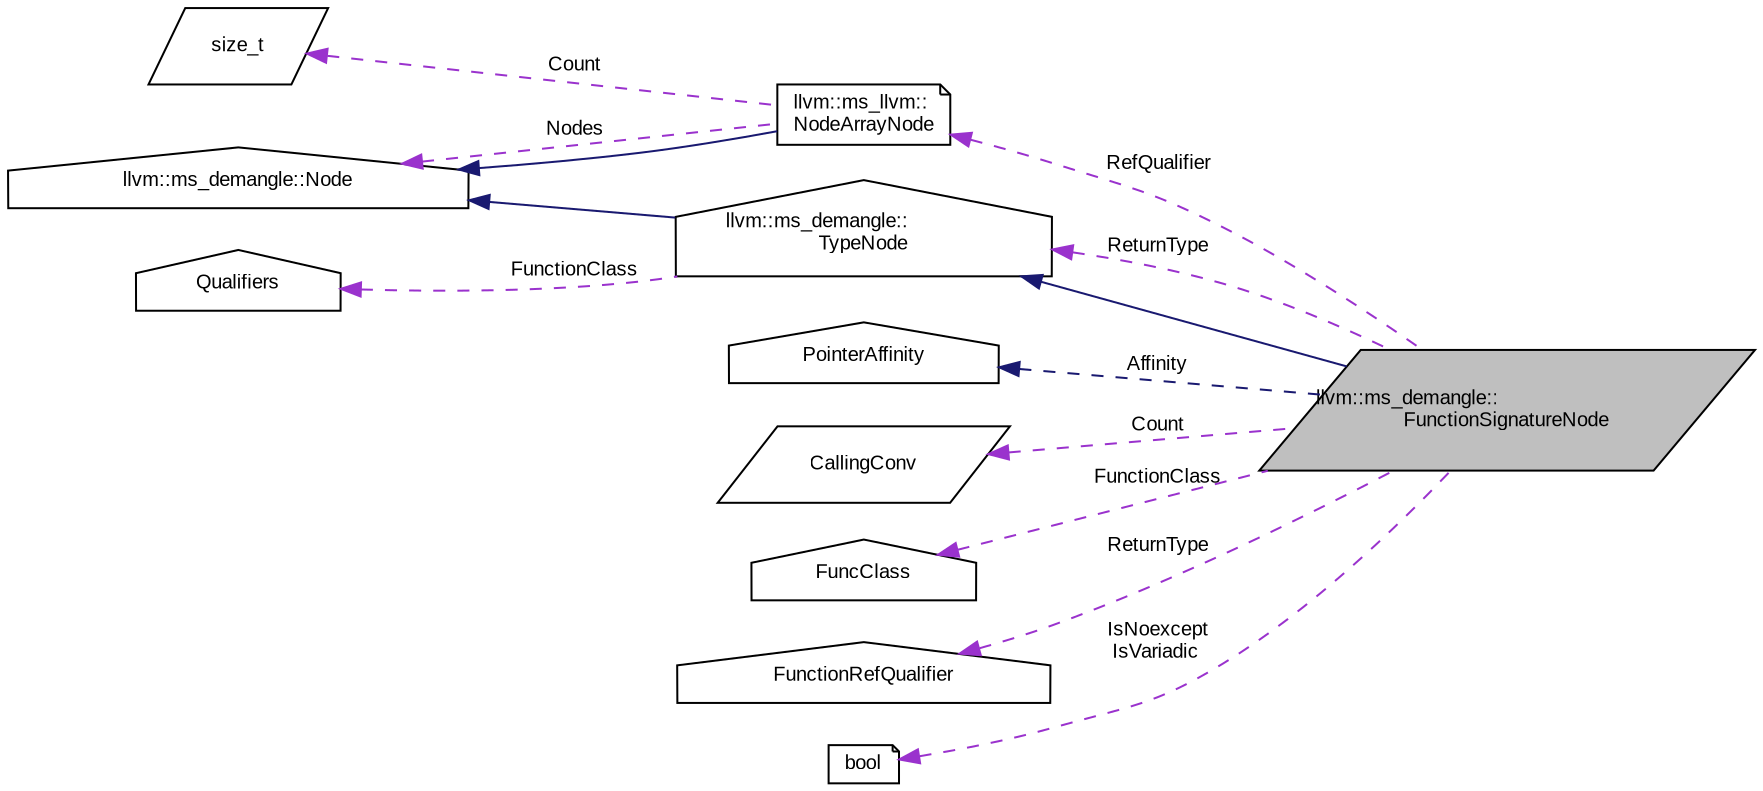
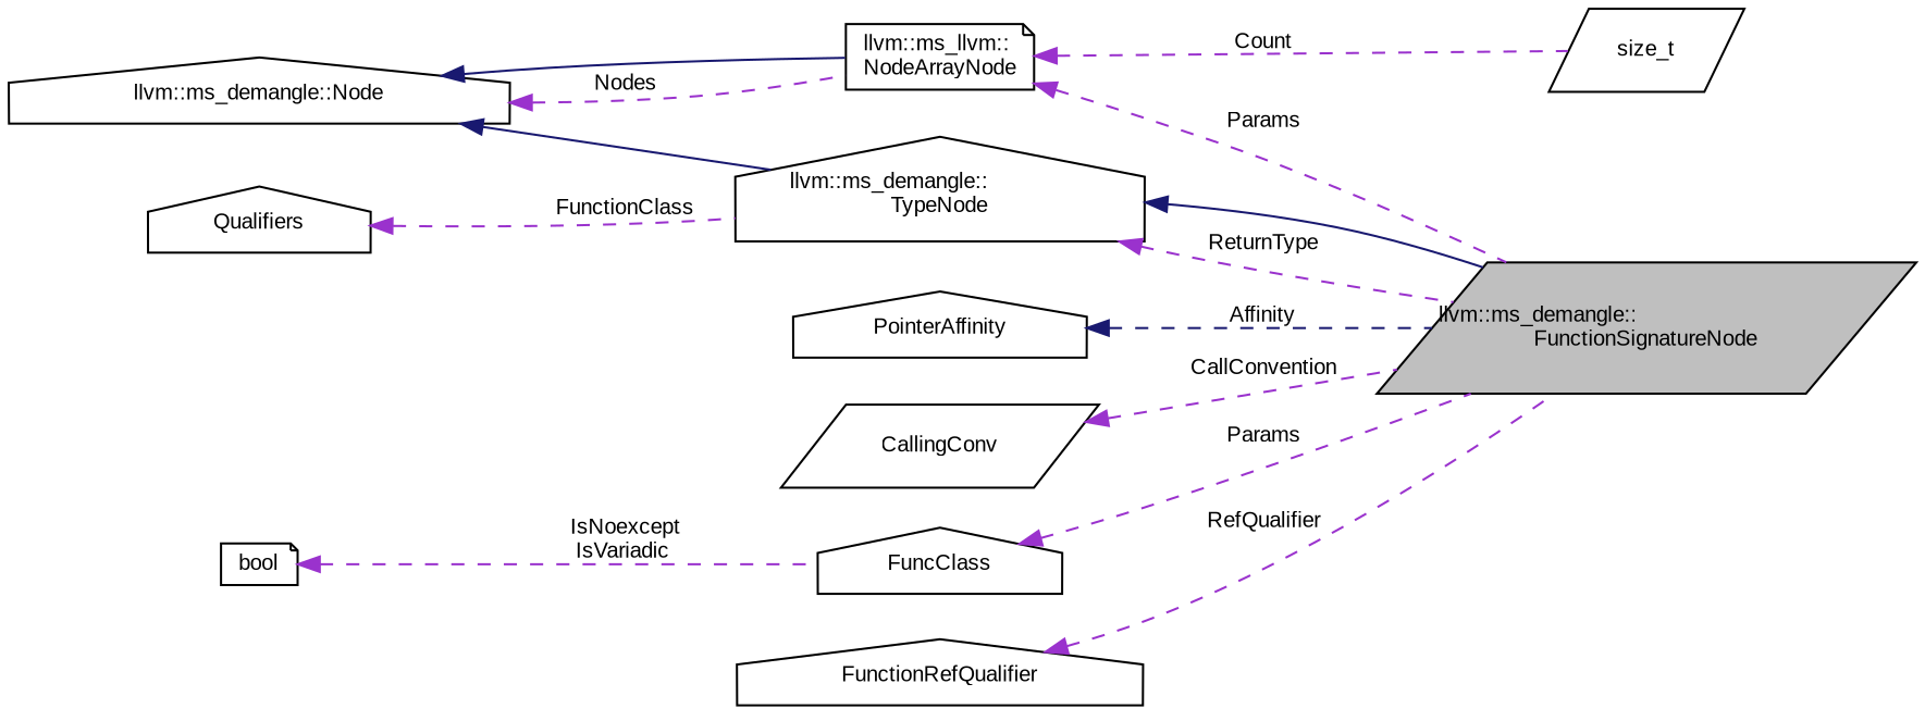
  digraph {
    fontname="Liberation Sans"
    rankdir=LR
    node [color=black fontname="Liberation Sans" fontsize=10 shape=house]
    edge [color=darkorchid3 dir=back fontname="Liberation Sans" fontsize=10 labelfontname=Helvetica labelfontsize=10 style=dashed]
    n1 [fillcolor=grey75 fontcolor=black height=0.2 label="llvm::ms_demangle::\lFunctionSignatureNode" shape=parallelogram style=filled width=0.4]
    n2 [height=0.2 label="llvm::ms_demangle::\lTypeNode" width=0.4]
    n3 [height=0.2 label="llvm::ms_demangle::Node" width=0.4]
    n4 [height=0.2 label="llvm::ms_llvm::\lNodeArrayNode" shape=note width=0.4]
    n5 [height=0.2 label=Qualifiers width=0.4]
    n6 [height=0.2 label=PointerAffinity width=0.4]
    n7 [height=0.2 label=CallingConv shape=parallelogram width=0.4]
    n8 [height=0.2 label=FuncClass width=0.4]
    n9 [height=0.2 label=FunctionRefQualifier width=0.4]
    n10 [height=0.2 label=bool shape=note width=0.4]
    n11 [height=0.2 label=size_t shape=parallelogram width=0.4]
    n2 -> n1 [color=midnightblue style=solid]
    n2 -> n1 [label=" ReturnType"]
    n3 -> n2 [color=midnightblue style=solid]
    n3 -> n4 [color=midnightblue style=solid]
    n3 -> n4 [label=" Nodes"]
-   n4 -> n1 [label=" RefQualifier"]
+   n4 -> n1 [label=" Params"]
    n5 -> n2 [label=" FunctionClass"]
    n6 -> n1 [color=midnightblue label=" Affinity"]
-   n7 -> n1 [label=" Count"]
-   n8 -> n1 [label=" FunctionClass"]
-   n9 -> n1 [label=" ReturnType"]
-   n10 -> n1 [label=" IsNoexcept\nIsVariadic"]
-   n11 -> n4 [label=" Count"]
+   n7 -> n1 [label=" CallConvention"]
+   n8 -> n1 [label=" Params"]
+   n9 -> n1 [label=" RefQualifier"]
+   n10 -> n8 [label=" IsNoexcept\nIsVariadic"]
+   n4 -> n11 [label=" Count"]
  }
